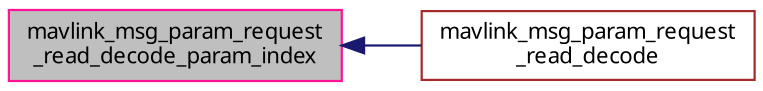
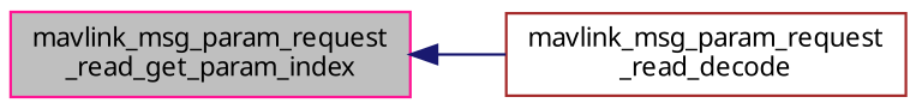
  digraph {
    rankdir=LR
    fontname="Noto Sans"
    node [fontname="Noto Sans" fontsize=10 shape=record style=filled]
-   n1 [color=deeppink fillcolor=grey75 fontcolor=black height=0.2 label="mavlink_msg_param_request\l_read_decode_param_index" width=0.4]
+   n1 [color=deeppink fillcolor=grey75 fontcolor=black height=0.2 label="mavlink_msg_param_request\l_read_get_param_index" width=0.4]
    n2 [color=brown fillcolor=white height=0.2 label="mavlink_msg_param_request\l_read_decode" width=0.4]
    n1 -> n2 [color=midnightblue dir=back fontname="Noto Sans" fontsize=10 labelfontname=Helvetica labelfontsize=10 style=solid]
  }
